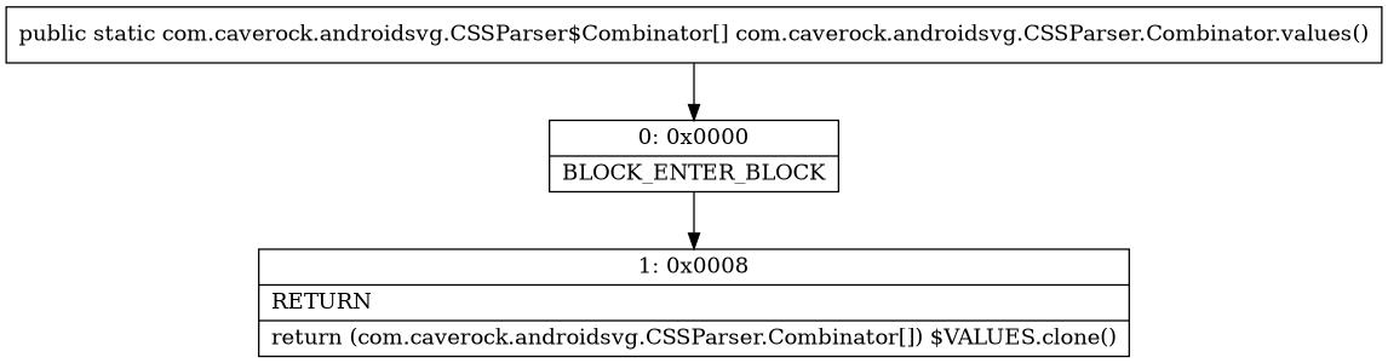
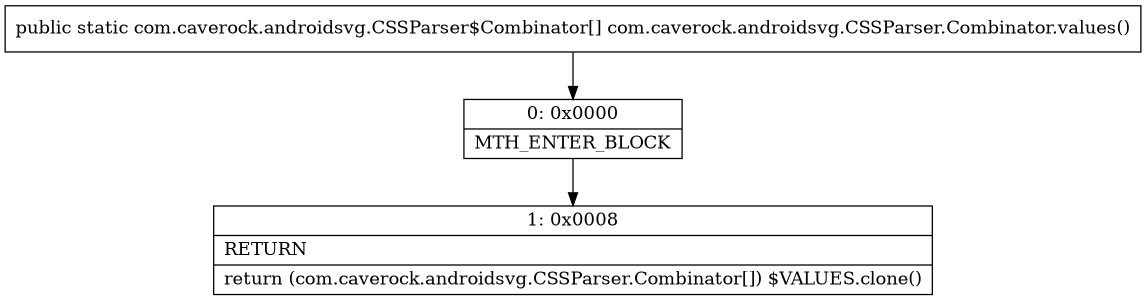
  digraph {
    node [shape=record]
-   n1 [label="{0\:\ 0x0000|BLOCK_ENTER_BLOCK\l}"]
+   n1 [label="{0\:\ 0x0000|MTH_ENTER_BLOCK\l}"]
    n2 [label="{1\:\ 0x0008|RETURN\l|return (com.caverock.androidsvg.CSSParser.Combinator[]) $VALUES.clone()\l}"]
    n3 [label="{public static com.caverock.androidsvg.CSSParser$Combinator[] com.caverock.androidsvg.CSSParser.Combinator.values() }"]
    n1 -> n2
    n3 -> n1
  }
